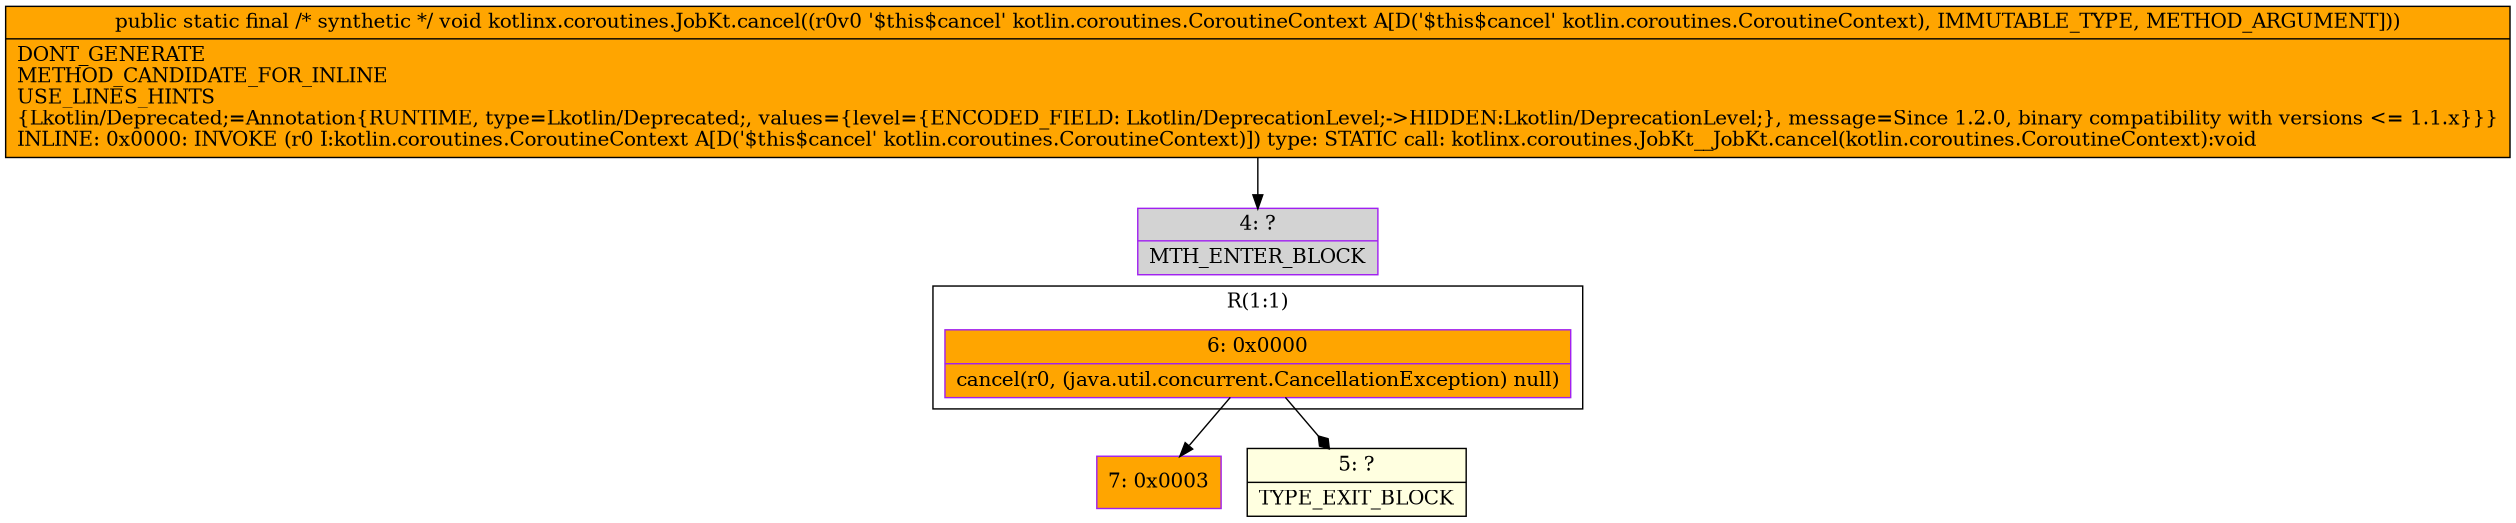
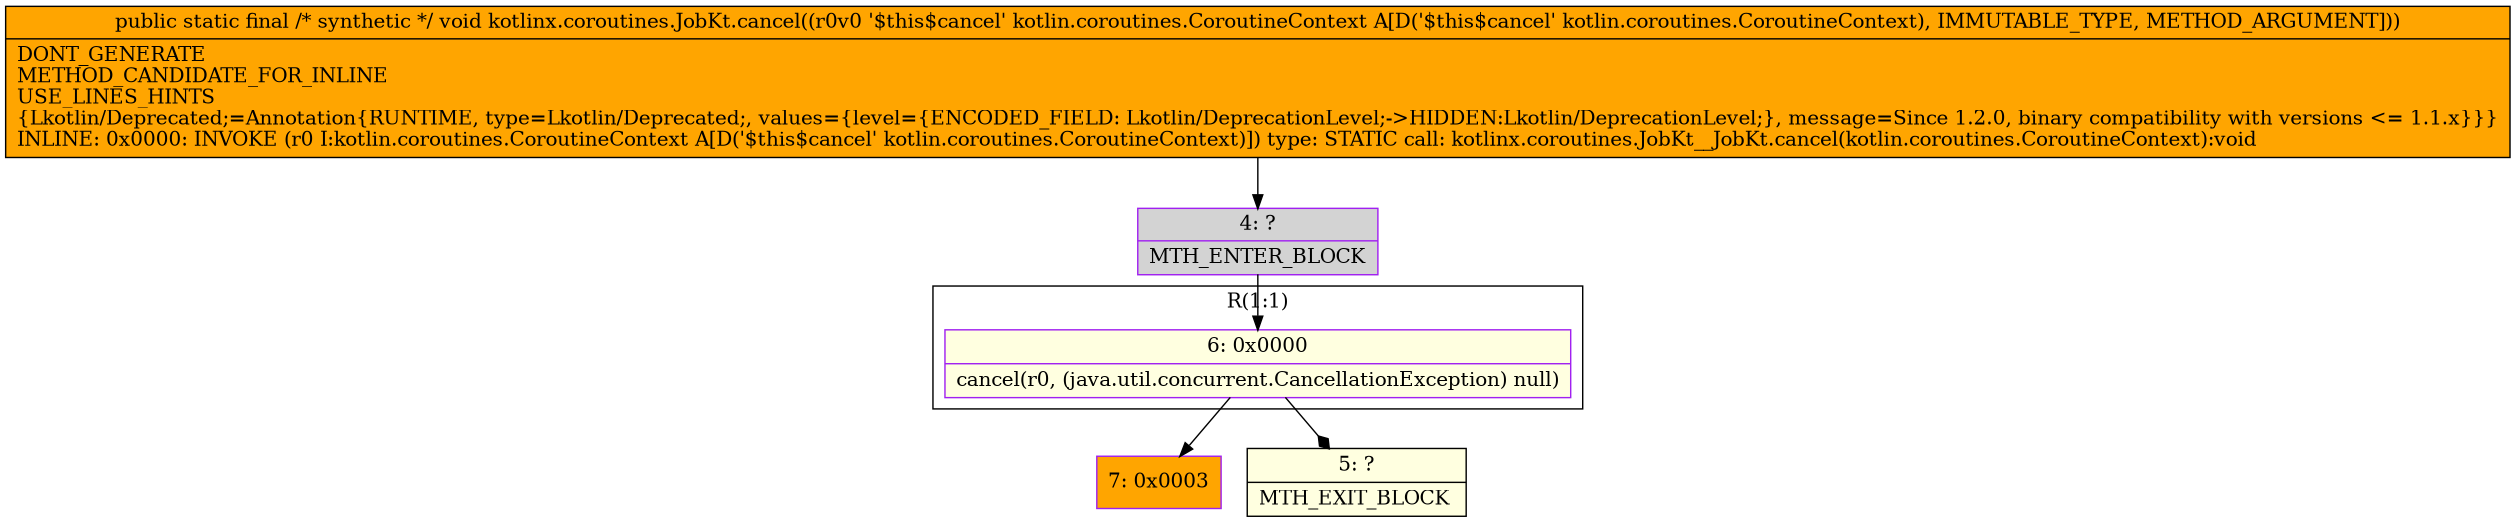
  digraph {
    node [color=purple fillcolor=lightyellow shape=record style=filled]
    edge [arrowhead=normal]
-   n1 [fillcolor=orange label="{6\:\ 0x0000|cancel(r0, (java.util.concurrent.CancellationException) null)\l}"]
+   n1 [label="{6\:\ 0x0000|cancel(r0, (java.util.concurrent.CancellationException) null)\l}"]
    n2 [fillcolor=orange label="{7\:\ 0x0003}"]
-   n3 [color=black label="{5\:\ ?|TYPE_EXIT_BLOCK\l}"]
+   n3 [color=black label="{5\:\ ?|MTH_EXIT_BLOCK\l}"]
    n4 [fillcolor=lightgrey label="{4\:\ ?|MTH_ENTER_BLOCK\l}"]
    n5 [color=black fillcolor=orange label="{public static final \/* synthetic *\/ void kotlinx.coroutines.JobKt.cancel((r0v0 '$this$cancel' kotlin.coroutines.CoroutineContext A[D('$this$cancel' kotlin.coroutines.CoroutineContext), IMMUTABLE_TYPE, METHOD_ARGUMENT]))  | DONT_GENERATE\lMETHOD_CANDIDATE_FOR_INLINE\lUSE_LINES_HINTS\l\{Lkotlin\/Deprecated;=Annotation\{RUNTIME, type=Lkotlin\/Deprecated;, values=\{level=\{ENCODED_FIELD: Lkotlin\/DeprecationLevel;\-\>HIDDEN:Lkotlin\/DeprecationLevel;\}, message=Since 1.2.0, binary compatibility with versions \<= 1.1.x\}\}\}\lINLINE: 0x0000: INVOKE  (r0 I:kotlin.coroutines.CoroutineContext A[D('$this$cancel' kotlin.coroutines.CoroutineContext)]) type: STATIC call: kotlinx.coroutines.JobKt__JobKt.cancel(kotlin.coroutines.CoroutineContext):void\l}"]
    subgraph cluster_1 {
      label="R(1:1)"
      n1
    }
    n1 -> n2
    n1 -> n3 [arrowhead=diamond]
+   n4 -> n1
    n5 -> n4
  }
